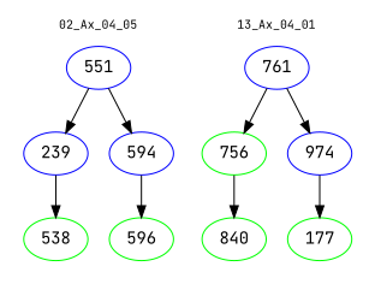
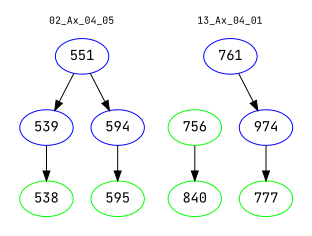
  digraph {
    fontname="JetBrains Mono"
    node [color=blue fontname="JetBrains Mono"]
    edge [color=black fontname="JetBrains Mono"]
    n1 [label=551]
-   n2 [label=239]
+   n2 [label=539]
    n3 [label=594]
    n4 [color=green label=538]
-   n5 [color=green label=596]
+   n5 [color=green label=595]
    n6 [label=761]
    n7 [color=green label=756]
    n8 [label=974]
    n9 [color=green label=840]
-   n10 [color=green label=177]
+   n10 [color=green label=777]
    subgraph cluster_1 {
      color=white
      fontsize=10
      label="02_Ax_04_05"
      n1
      n2
      n3
      n4
      n5
    }
    subgraph cluster_2 {
      color=white
      fontsize=10
      label="13_Ax_04_01"
      n6
      n7
      n8
      n9
      n10
    }
    n1 -> n2
    n1 -> n3
    n2 -> n4
    n3 -> n5
-   n6 -> n7
    n6 -> n8
    n7 -> n9
    n8 -> n10
  }
